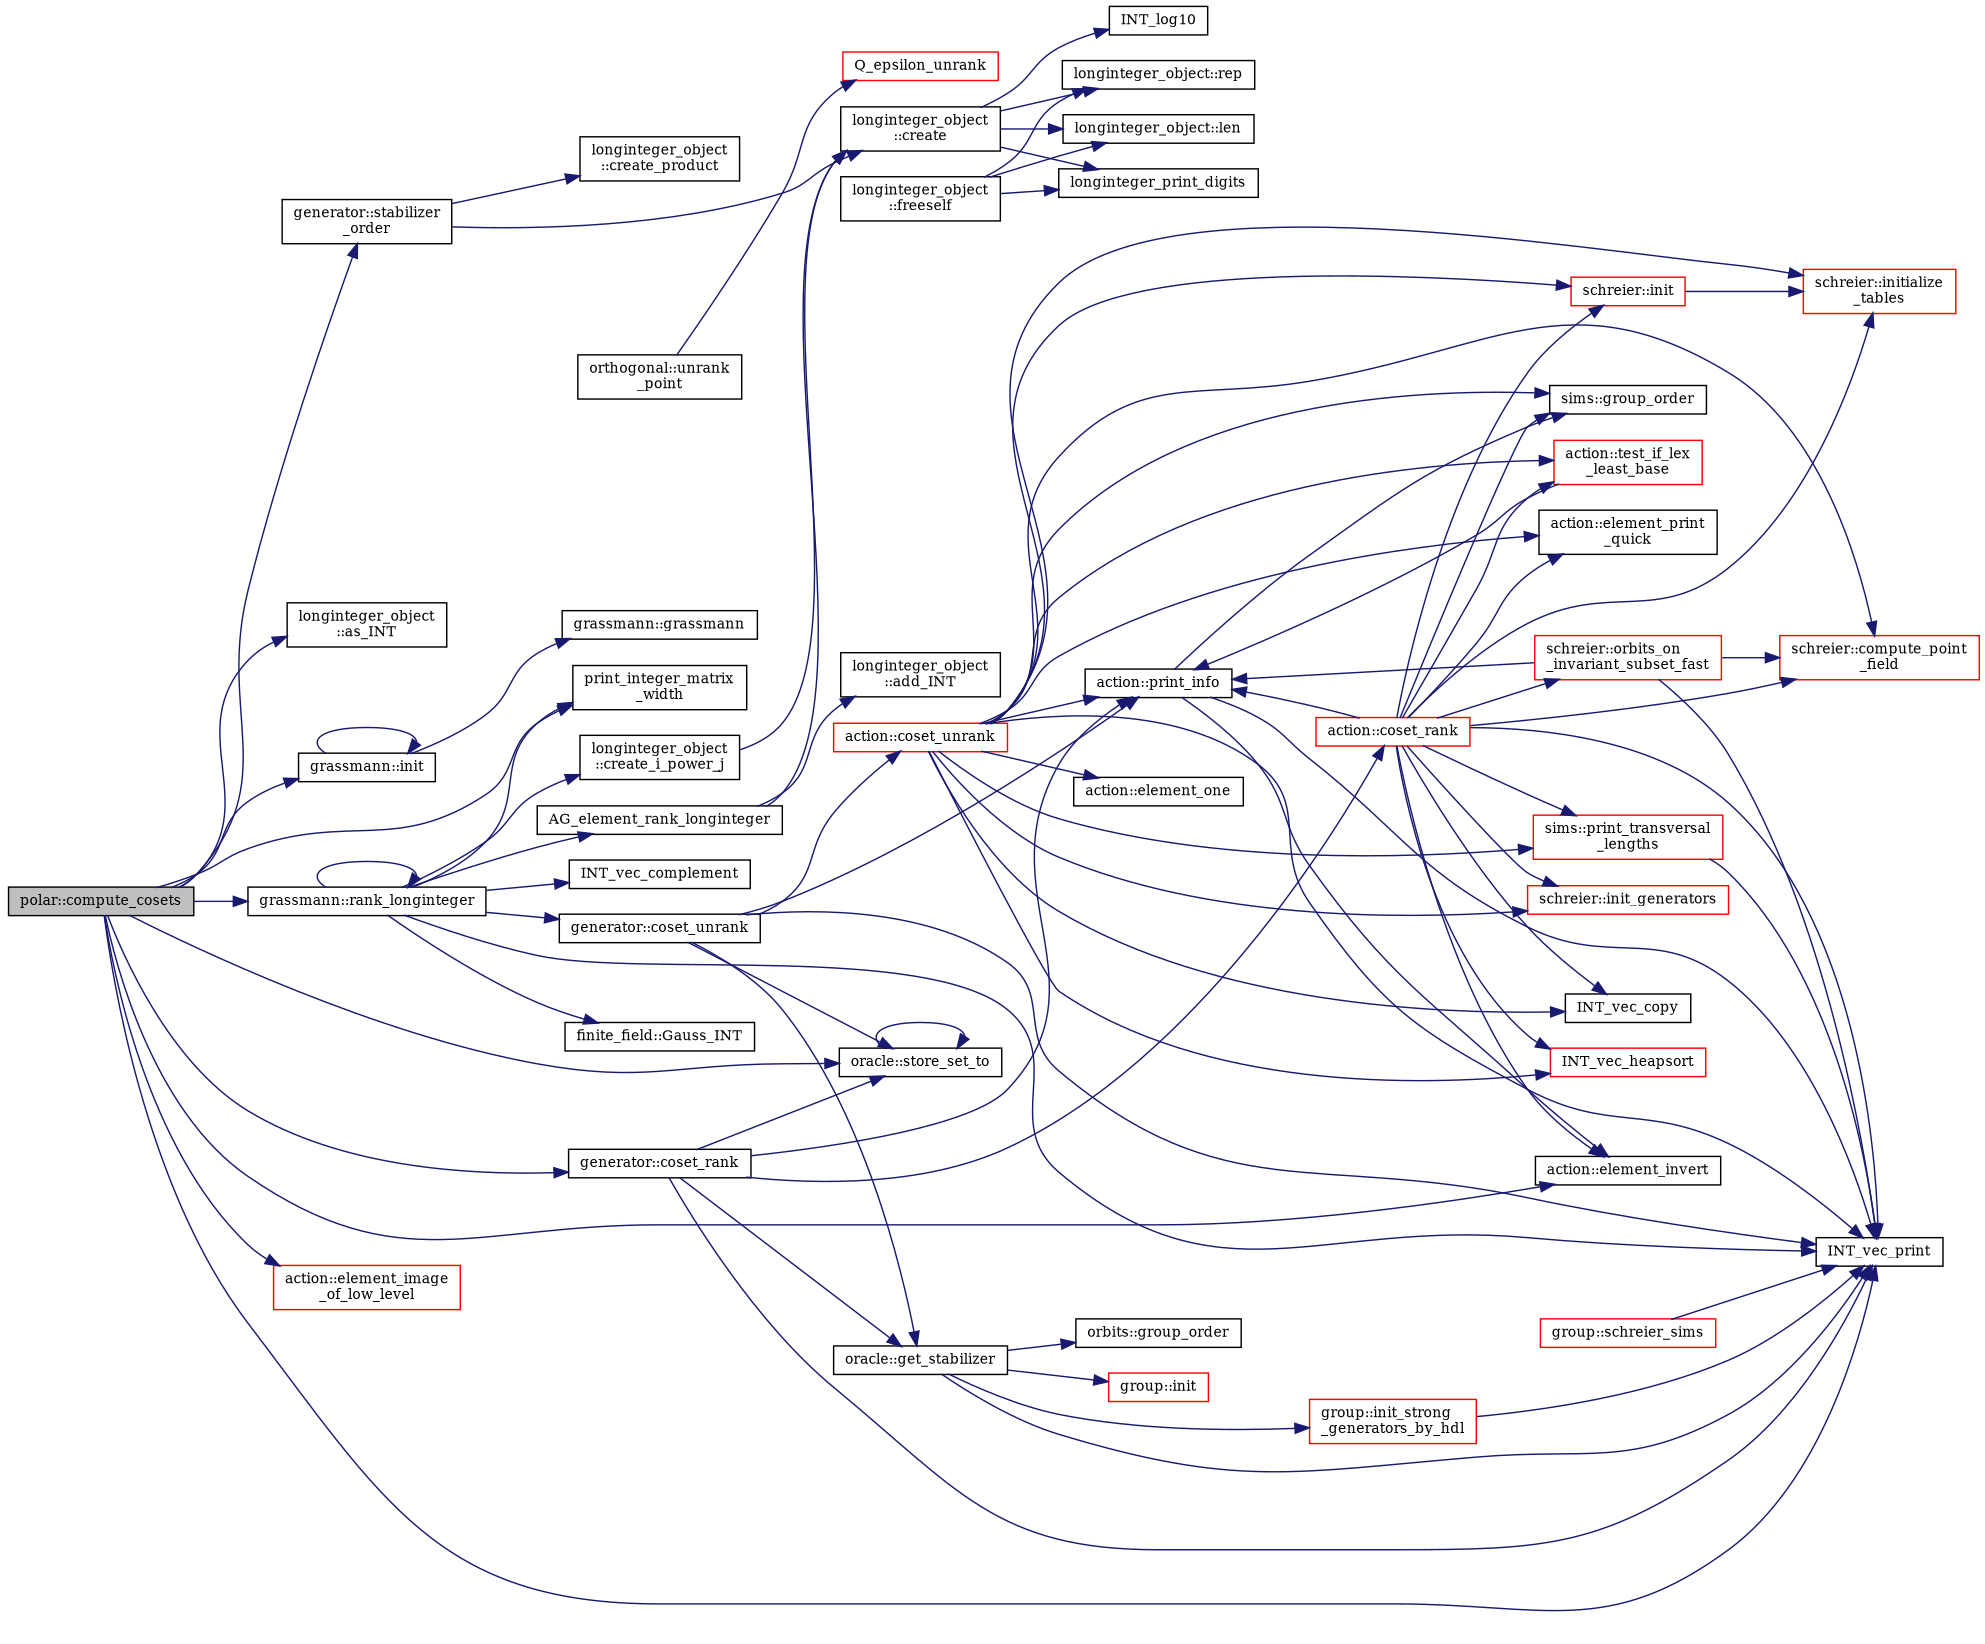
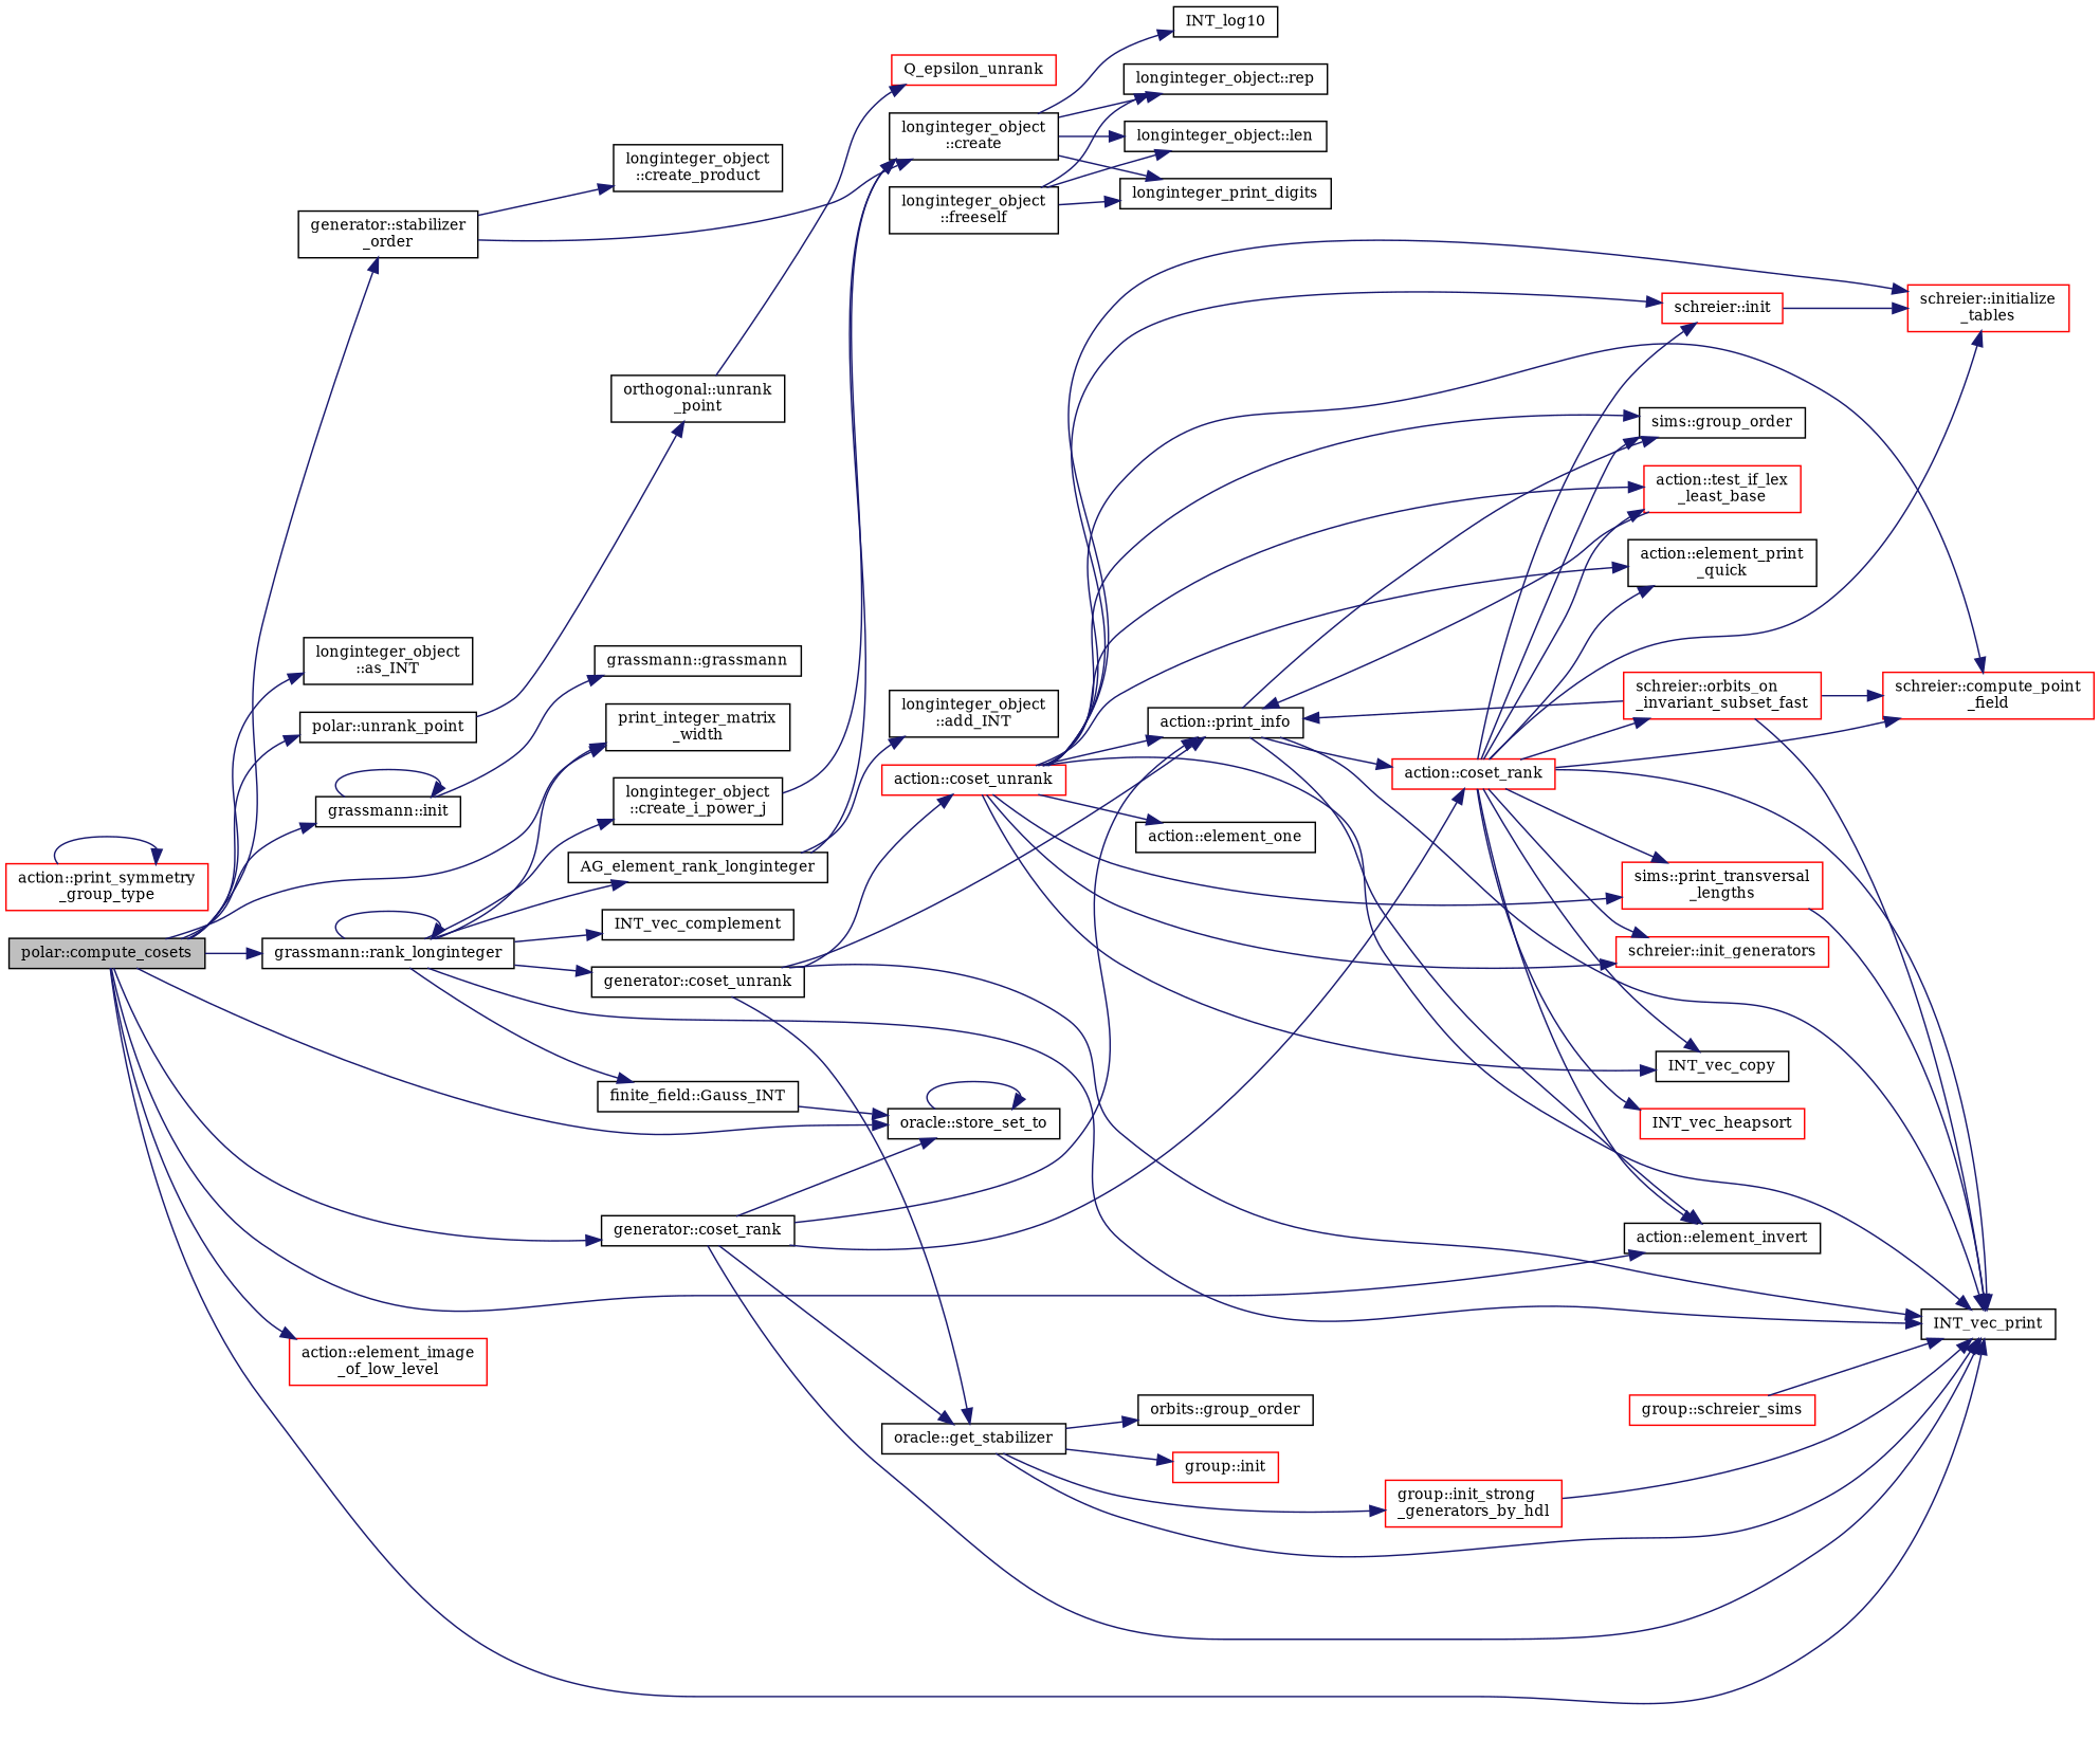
  digraph {
    fontname="DejaVu Serif"
    rankdir=LR
    node [color=black fillcolor=white fontname="DejaVu Serif" fontsize=10 shape=record style=filled]
    edge [color=midnightblue fontname="DejaVu Serif" fontsize=10 labelfontname=Helvetica labelfontsize=10 style=solid]
    n1 [fillcolor=grey75 fontcolor=black height=0.2 label="polar::compute_cosets" width=0.4]
    n2 [height=0.2 label="generator::stabilizer\l_order" width=0.4]
    n3 [height=0.2 label="longinteger_object\l::as_INT" width=0.4]
    n4 [height=0.2 label="oracle::store_set_to" width=0.4]
    n5 [height=0.2 label=INT_vec_print width=0.4]
+   n6 [height=0.2 label="polar::unrank_point" width=0.4]
    n7 [height=0.2 label="print_integer_matrix\l_width" width=0.4]
    n8 [height=0.2 label="grassmann::init" width=0.4]
    n9 [height=0.2 label="grassmann::rank_longinteger" width=0.4]
    n10 [height=0.2 label="action::element_invert" width=0.4]
    n11 [color=red height=0.2 label="action::element_image\l_of_low_level" width=0.4]
    n12 [height=0.2 label="generator::coset_rank" width=0.4]
    n13 [height=0.2 label="longinteger_object\l::create_product" width=0.4]
    n14 [height=0.2 label="longinteger_object\l::create" width=0.4]
    n15 [height=0.2 label="orthogonal::unrank\l_point" width=0.4]
    n16 [height=0.2 label="grassmann::grassmann" width=0.4]
    n17 [height=0.2 label="generator::coset_unrank" width=0.4]
    n18 [height=0.2 label="finite_field::Gauss_INT" width=0.4]
    n19 [height=0.2 label=INT_vec_complement width=0.4]
    n20 [height=0.2 label="longinteger_object\l::create_i_power_j" width=0.4]
    n21 [height=0.2 label=AG_element_rank_longinteger width=0.4]
    n22 [height=0.2 label="action::print_info" width=0.4]
    n23 [height=0.2 label="oracle::get_stabilizer" width=0.4]
    n24 [color=red height=0.2 label="action::coset_unrank" width=0.4]
    n25 [height=0.2 label="action::element_print\l_quick" width=0.4]
    n26 [color=red height=0.2 label="action::coset_rank" width=0.4]
    n27 [height=0.2 label=longinteger_print_digits width=0.4]
    n28 [height=0.2 label="longinteger_object::rep" width=0.4]
    n29 [height=0.2 label="longinteger_object::len" width=0.4]
    n30 [height=0.2 label=INT_log10 width=0.4]
    n31 [height=0.2 label="longinteger_object\l::freeself" width=0.4]
    n32 [color=red height=0.2 label=Q_epsilon_unrank width=0.4]
    n33 [height=0.2 label="longinteger_object\l::add_INT" width=0.4]
    n34 [height=0.2 label="sims::group_order" width=0.4]
    n35 [color=red height=0.2 label="group::init" width=0.4]
    n36 [color=red height=0.2 label="group::init_strong\l_generators_by_hdl" width=0.4]
    n37 [height=0.2 label="orbits::group_order" width=0.4]
    n38 [color=red height=0.2 label="action::test_if_lex\l_least_base" width=0.4]
    n39 [color=red height=0.2 label="sims::print_transversal\l_lengths" width=0.4]
    n40 [color=red height=0.2 label="schreier::init" width=0.4]
    n41 [color=red height=0.2 label="schreier::initialize\l_tables" width=0.4]
    n42 [color=red height=0.2 label="schreier::init_generators" width=0.4]
    n43 [height=0.2 label="action::element_one" width=0.4]
    n44 [height=0.2 label=INT_vec_copy width=0.4]
    n45 [color=red height=0.2 label=INT_vec_heapsort width=0.4]
    n46 [color=red height=0.2 label="schreier::compute_point\l_field" width=0.4]
+   n47 [color=red height=0.2 label="action::print_symmetry\l_group_type" width=0.4]
    n48 [color=red height=0.2 label="group::schreier_sims" width=0.4]
    n49 [color=red height=0.2 label="schreier::orbits_on\l_invariant_subset_fast" width=0.4]
    n1 -> n2
    n1 -> n3
    n1 -> n4
    n1 -> n5
+   n1 -> n6
    n1 -> n7
    n1 -> n8
    n1 -> n9
    n1 -> n10
    n1 -> n11
    n1 -> n12
    n2 -> n13
    n2 -> n14
    n4 -> n4
+   n6 -> n15
    n8 -> n8
    n8 -> n16
    n9 -> n5
    n9 -> n7
    n9 -> n9
    n9 -> n17
    n9 -> n18
    n9 -> n19
    n9 -> n20
    n9 -> n21
    n12 -> n4
    n12 -> n5
    n12 -> n22
    n12 -> n23
    n12 -> n26
    n14 -> n27
    n14 -> n28
    n14 -> n29
    n14 -> n30
    n15 -> n32
-   n17 -> n4
+   n18 -> n4
    n17 -> n5
    n17 -> n22
    n17 -> n23
    n17 -> n24
    n20 -> n14
    n21 -> n14
    n21 -> n33
    n22 -> n5
    n22 -> n10
    n22 -> n34
    n23 -> n5
    n23 -> n35
    n23 -> n36
    n23 -> n37
    n24 -> n5
    n24 -> n22
    n24 -> n25
    n24 -> n34
    n24 -> n38
    n24 -> n39
    n24 -> n40
    n24 -> n41
    n24 -> n42
    n24 -> n43
    n24 -> n44
-   n24 -> n45
    n24 -> n46
    n26 -> n5
    n26 -> n10
-   n26 -> n22
+   n22 -> n26
    n26 -> n25
    n26 -> n34
    n26 -> n38
    n26 -> n39
    n26 -> n40
    n26 -> n41
    n26 -> n42
    n26 -> n44
    n26 -> n45
    n26 -> n46
    n26 -> n49
    n31 -> n27
    n31 -> n28
    n31 -> n29
    n36 -> n5
    n38 -> n22
    n39 -> n5
    n40 -> n41
+   n47 -> n47
    n48 -> n5
    n49 -> n5
    n49 -> n22
    n49 -> n46
  }
